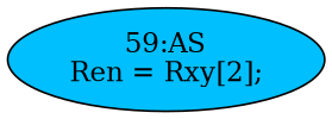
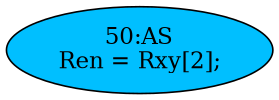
  strict digraph {
    rankdir=LR
-   n1 [ast="<pyverilog.vparser.ast.Assign object at 0x7fdf564d1090>" def_var="['Ren']" fillcolor=deepskyblue label="59:AS\nRen = Rxy[2];" statements="[]" style=filled typ=Assign use_var="['Rxy']"]
+   n1 [ast="<pyverilog.vparser.ast.Assign object at 0x7fdf564d1090>" def_var="['Ren']" fillcolor=deepskyblue label="50:AS\nRen = Rxy[2];" statements="[]" style=filled typ=Assign use_var="['Rxy']"]
  }
